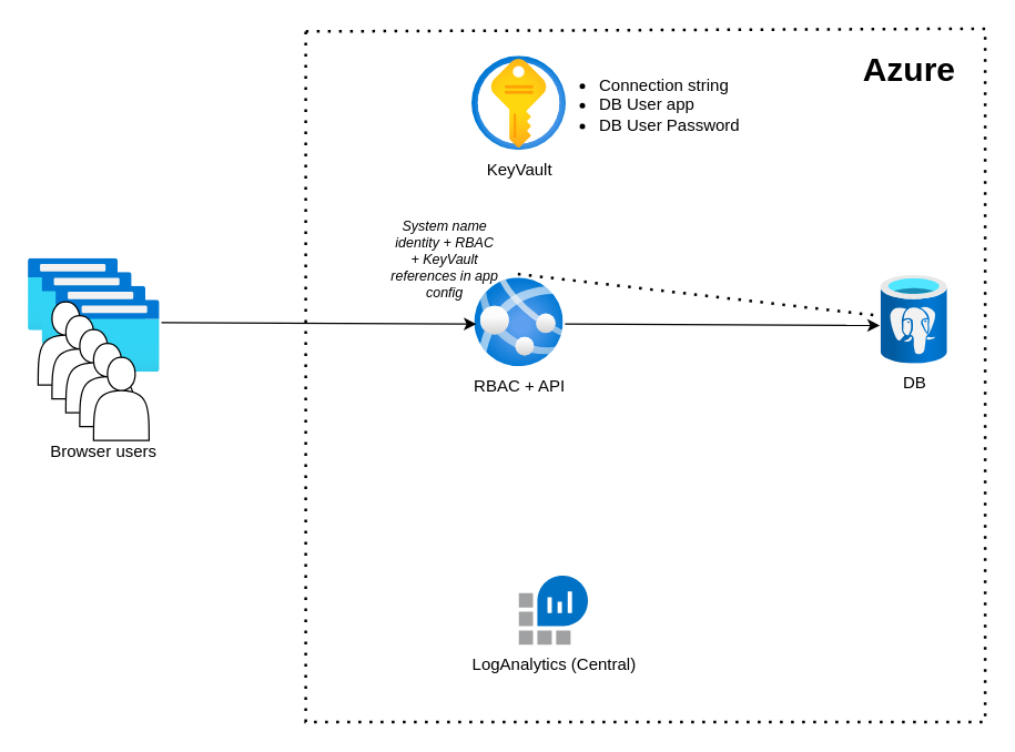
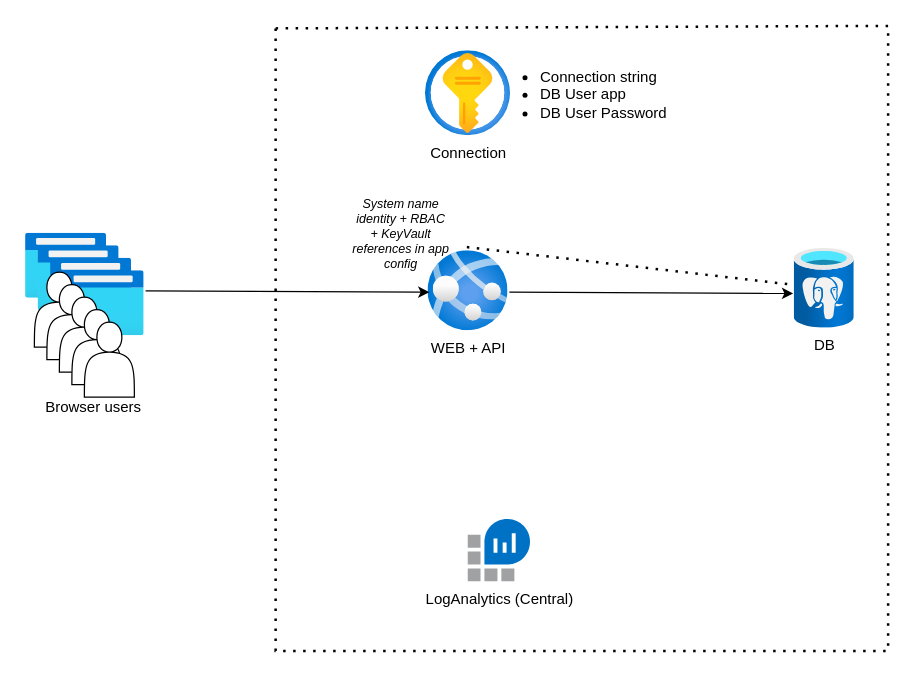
  <mxCell id="0" />
  <mxCell id="1" parent="0" />
- <mxCell id="2" value="RBAC + API" style="aspect=fixed;html=1;points=[];align=center;image;fontSize=12;image=img/lib/azure2/app_services/App_Services.svg;" vertex="1" parent="1"><mxGeometry x="342" y="200" width="64" height="64" as="geometry" /></mxCell>
+ <mxCell id="2" value="WEB + API" style="aspect=fixed;html=1;points=[];align=center;image;fontSize=12;image=img/lib/azure2/app_services/App_Services.svg;" vertex="1" parent="1"><mxGeometry x="342" y="200" width="64" height="64" as="geometry" /></mxCell>
  <mxCell id="3" value="DB" style="aspect=fixed;html=1;points=[];align=center;image;fontSize=12;image=img/lib/azure2/databases/Azure_Database_PostgreSQL_Server.svg;" vertex="1" parent="1"><mxGeometry x="635" y="198" width="48" height="64" as="geometry" /></mxCell>
- <mxCell id="4" value="KeyVault" style="aspect=fixed;html=1;points=[];align=center;image;fontSize=12;image=img/lib/azure2/security/Key_Vaults.svg;" vertex="1" parent="1"><mxGeometry x="340" y="40" width="68" height="68" as="geometry" /></mxCell>
+ <mxCell id="4" value="Connection" style="aspect=fixed;html=1;points=[];align=center;image;fontSize=12;image=img/lib/azure2/security/Key_Vaults.svg;" vertex="1" parent="1"><mxGeometry x="340" y="40" width="68" height="68" as="geometry" /></mxCell>
  <mxCell id="5" value="LogAnalytics (Central)" style="sketch=0;aspect=fixed;html=1;points=[];align=center;image;fontSize=12;image=img/lib/mscae/Log_Analytics_Workspaces.svg;" vertex="1" parent="1"><mxGeometry x="374" y="415" width="50" height="50" as="geometry" /></mxCell>
  <mxCell id="6" value="" style="endArrow=none;dashed=1;html=1;dashPattern=1 3;strokeWidth=2;rounded=0;exitX=0.484;exitY=-0.047;exitDx=0;exitDy=0;exitPerimeter=0;" edge="1" parent="1" source="2" target="3"><mxGeometry width="50" height="50" relative="1" as="geometry"><mxPoint x="552" y="450" as="sourcePoint" /><mxPoint x="432" y="120" as="targetPoint" /></mxGeometry></mxCell>
  <mxCell id="7" value="" style="aspect=fixed;html=1;points=[];align=center;image;fontSize=12;image=img/lib/azure2/general/Browser.svg;" vertex="1" parent="1"><mxGeometry x="20" y="186" width="65" height="52" as="geometry" /></mxCell>
  <mxCell id="8" value="" style="aspect=fixed;html=1;points=[];align=center;image;fontSize=12;image=img/lib/azure2/general/Browser.svg;" vertex="1" parent="1"><mxGeometry x="30" y="196" width="65" height="52" as="geometry" /></mxCell>
  <mxCell id="9" value="" style="aspect=fixed;html=1;points=[];align=center;image;fontSize=12;image=img/lib/azure2/general/Browser.svg;" vertex="1" parent="1"><mxGeometry x="40" y="206" width="65" height="52" as="geometry" /></mxCell>
  <mxCell id="10" value="" style="aspect=fixed;html=1;points=[];align=center;image;fontSize=12;image=img/lib/azure2/general/Browser.svg;" vertex="1" parent="1"><mxGeometry x="50" y="216" width="65" height="52" as="geometry" /></mxCell>
  <mxCell id="11" value="" style="endArrow=classic;html=1;rounded=0;entryX=0.016;entryY=0.516;entryDx=0;entryDy=0;entryPerimeter=0;exitX=1.015;exitY=0.308;exitDx=0;exitDy=0;exitPerimeter=0;" edge="1" parent="1" source="10" target="2"><mxGeometry width="50" height="50" relative="1" as="geometry"><mxPoint x="120" y="233" as="sourcePoint" /><mxPoint x="310" y="232" as="targetPoint" /></mxGeometry></mxCell>
  <mxCell id="12" value="" style="endArrow=classic;html=1;rounded=0;entryX=0.016;entryY=0.516;entryDx=0;entryDy=0;entryPerimeter=0;exitX=1.015;exitY=0.308;exitDx=0;exitDy=0;exitPerimeter=0;" edge="1" parent="1"><mxGeometry width="50" height="50" relative="1" as="geometry"><mxPoint x="406.975" y="233.016" as="sourcePoint" /><mxPoint x="634.024" y="234.024" as="targetPoint" /></mxGeometry></mxCell>
  <mxCell id="13" value="" style="shape=actor;whiteSpace=wrap;html=1;" vertex="1" parent="1"><mxGeometry x="27" y="217" width="40" height="60" as="geometry" /></mxCell>
  <mxCell id="14" value="" style="shape=actor;whiteSpace=wrap;html=1;" vertex="1" parent="1"><mxGeometry x="37" y="227" width="40" height="60" as="geometry" /></mxCell>
  <mxCell id="15" value="" style="shape=actor;whiteSpace=wrap;html=1;" vertex="1" parent="1"><mxGeometry x="47" y="237" width="40" height="60" as="geometry" /></mxCell>
  <mxCell id="16" value="" style="shape=actor;whiteSpace=wrap;html=1;" vertex="1" parent="1"><mxGeometry x="57" y="247" width="40" height="60" as="geometry" /></mxCell>
  <mxCell id="17" value="" style="shape=actor;whiteSpace=wrap;html=1;" vertex="1" parent="1"><mxGeometry x="67" y="257" width="40" height="60" as="geometry" /></mxCell>
  <mxCell id="18" value="Browser users" style="text;html=1;align=center;verticalAlign=middle;resizable=0;points=[];autosize=1;strokeColor=none;fillColor=none;" vertex="1" parent="1"><mxGeometry x="24" y="310" width="100" height="30" as="geometry" /></mxCell>
  <mxCell id="19" value="" style="endArrow=none;dashed=1;html=1;dashPattern=1 3;strokeWidth=2;rounded=0;" edge="1" parent="1"><mxGeometry width="50" height="50" relative="1" as="geometry"><mxPoint x="220" y="22" as="sourcePoint" /><mxPoint x="220" y="20" as="targetPoint" /><Array as="points"><mxPoint x="710" y="20" /><mxPoint x="710" y="520" /><mxPoint x="220" y="520" /></Array></mxGeometry></mxCell>
  <mxCell id="20" value="&lt;ul&gt;&lt;li&gt;Connection string&lt;/li&gt;&lt;li&gt;DB User app&lt;/li&gt;&lt;li&gt;DB User Password&lt;/li&gt;&lt;/ul&gt;" style="text;strokeColor=none;fillColor=none;html=1;whiteSpace=wrap;verticalAlign=middle;overflow=hidden;" vertex="1" parent="1"><mxGeometry x="390" y="39" width="158" height="69" as="geometry" /></mxCell>
- <mxCell id="21" value="Azure" style="text;strokeColor=none;fillColor=none;html=1;fontSize=24;fontStyle=1;verticalAlign=middle;align=center;" vertex="1" parent="1"><mxGeometry x="610" y="30" width="90" height="40" as="geometry" /></mxCell>
  <mxCell id="22" value="System name identity + RBAC + KeyVault references in app config" style="text;html=1;strokeColor=none;fillColor=none;align=center;verticalAlign=middle;whiteSpace=wrap;rounded=0;fontStyle=2;fontSize=10;" vertex="1" parent="1"><mxGeometry x="280" y="155" width="81" height="61" as="geometry" /></mxCell>
